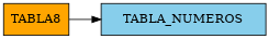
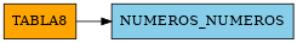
  digraph {
    ordering=out
    rankdir=LR
    node [shape=box style=filled]
    n1 [label=TABLA8 fillcolor=orange]
-   n2 [label=TABLA_NUMEROS fillcolor=skyblue]
+   n2 [label=NUMEROS_NUMEROS fillcolor=skyblue]
    n1 -> n2
  }
